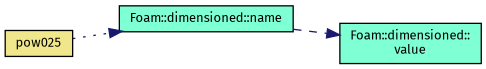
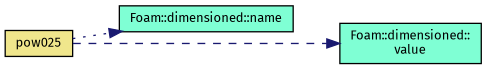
  digraph {
    fontname="Fira Sans"
    rankdir=LR
    node [color=black fillcolor=aquamarine fontname="Fira Sans" fontsize=10 shape=record style=filled]
    edge [color=midnightblue fontname="Fira Sans" fontsize=10 labelfontname=FreeSans labelfontsize=10]
    n1 [fillcolor=khaki fontcolor=black height=0.2 label=pow025 width=0.4]
    n2 [height=0.2 label="Foam::dimensioned::name" width=0.4]
    n3 [height=0.2 label="Foam::dimensioned::\lvalue" width=0.4]
    n1 -> n2 [style=dotted]
-   n2 -> n3 [style=dashed]
+   n1 -> n3 [style=dashed]
  }
